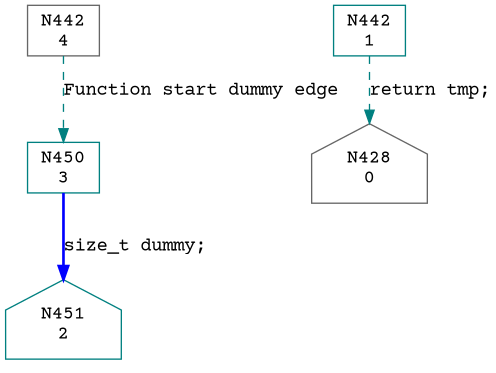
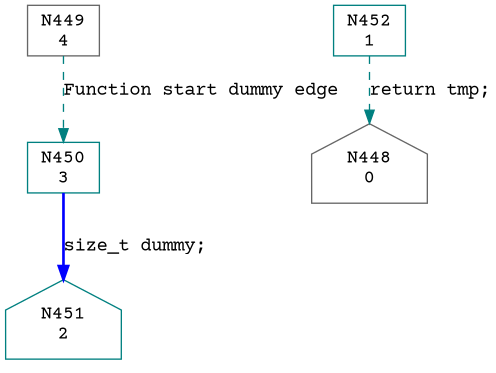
  digraph {
    fontname="Courier Prime"
    node [color=teal fontname="Courier Prime" shape=box]
    edge [color=teal fontname="Courier Prime" style=dashed]
-   n1 [color=gray40 label="N442\n4"]
+   n1 [color=gray40 label="N449\n4"]
    n2 [label="N450\n3"]
    n3 [label="N451\n2" shape=house]
-   n4 [label="N442\n1"]
-   n5 [color=gray40 label="N428\n0" shape=house]
+   n4 [label="N452\n1"]
+   n5 [color=gray40 label="N448\n0" shape=house]
    n1 -> n2 [label="Function start dummy edge"]
    n2 -> n3 [color=blue label="size_t dummy;" style=bold]
    n4 -> n5 [label="return tmp;"]
  }
